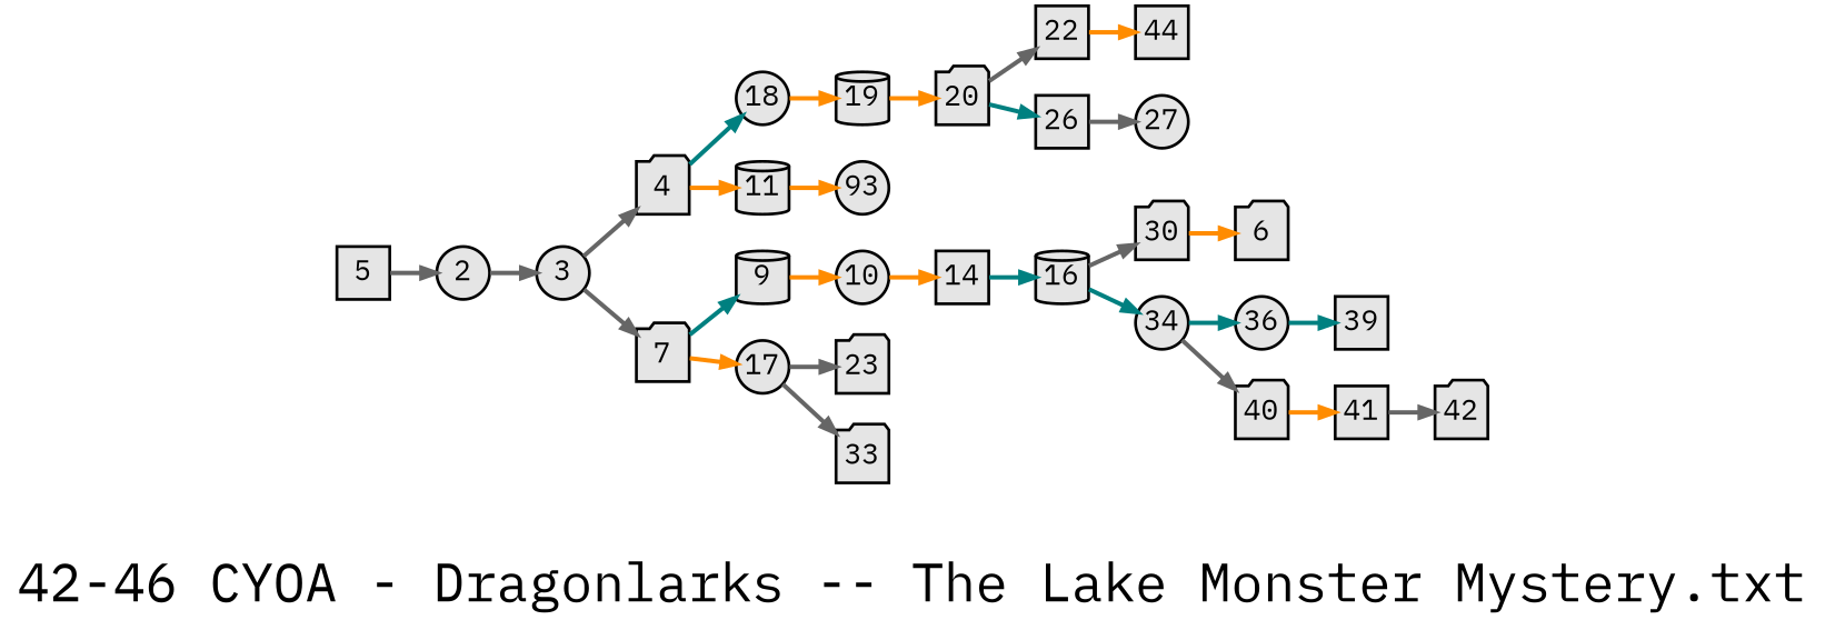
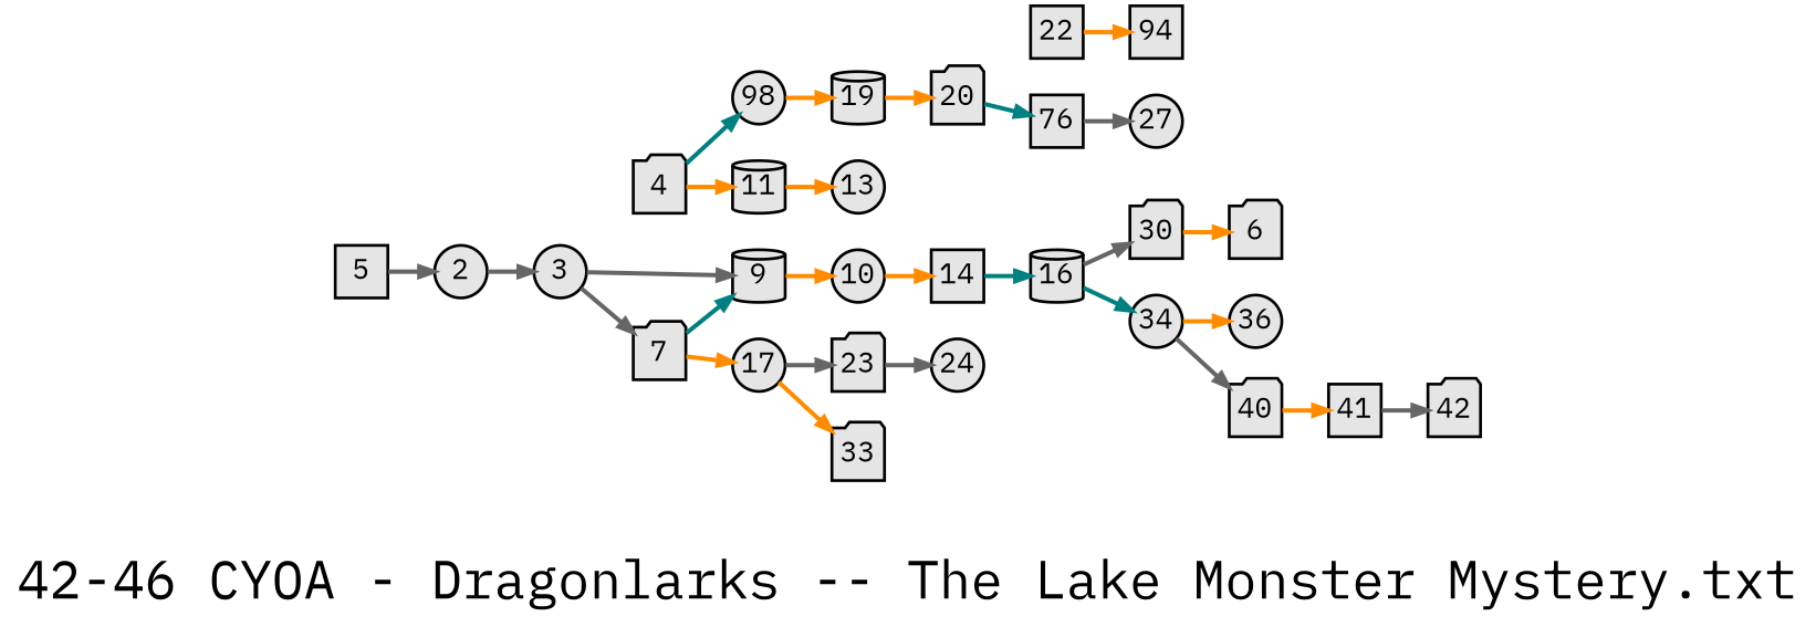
  digraph {
    fontname="IBM Plex Mono"
    fontsize=36
    label="42-46 CYOA - Dragonlarks -- The Lake Monster Mystery.txt"
    nodesep=0.35
    ordering=out
    rankdir=LR
    ranksep=0.45
    node [fillcolor=grey90 fixedsize=true fontname="IBM Plex Mono" fontsize=20 labelfloat=true margin="0,0" penwidth=2 regular=true shape=circle style=filled]
    edge [color=gray40 fontname="IBM Plex Mono" fontsize=12 labelfloat=true penwidth=3]
    n1 [label=5 shape=box]
    2
    3
    4 [shape=folder]
    7 [shape=folder]
-   18
+   18 [label=98]
    11 [shape=cylinder]
    9 [shape=cylinder]
    17
    19 [shape=cylinder]
-   13 [label=93]
+   13
    10
    20 [shape=folder]
    14 [shape=box]
    23 [shape=folder]
    33 [shape=folder]
    16 [shape=cylinder]
+   24
    30 [shape=folder]
    34
    6 [shape=folder]
    36
    40 [shape=folder]
-   39 [shape=box]
    41 [shape=box]
    22 [shape=box]
-   26 [shape=box]
-   44 [shape=box]
+   26 [shape=box label=76]
+   44 [shape=box label=94]
    27
    42 [shape=folder]
    n1 -> 2
    2 -> 3
-   3 -> 4
+   3 -> 9
    3 -> 7
    4 -> 18 [color=teal]
    4 -> 11 [color=darkorange]
    7 -> 9 [color=teal]
    7 -> 17 [color=darkorange]
    18 -> 19 [color=darkorange]
    11 -> 13 [color=darkorange]
    9 -> 10 [color=darkorange]
    17 -> 23
-   17 -> 33
+   17 -> 33 [color=darkorange]
    19 -> 20 [color=darkorange]
    10 -> 14 [color=darkorange]
-   20 -> 22
    20 -> 26 [color=teal]
    14 -> 16 [color=teal]
+   23 -> 24
    16 -> 30
    16 -> 34 [color=teal]
    30 -> 6 [color=darkorange]
-   34 -> 36 [color=teal]
+   34 -> 36 [color=darkorange]
    34 -> 40
-   36 -> 39 [color=teal]
    40 -> 41 [color=darkorange]
    41 -> 42
    22 -> 44 [color=darkorange]
    26 -> 27
  }
